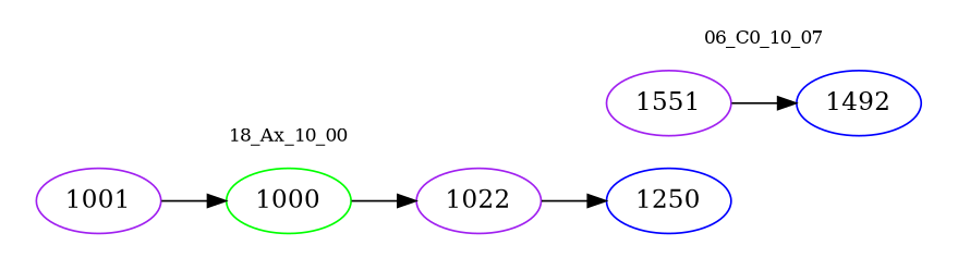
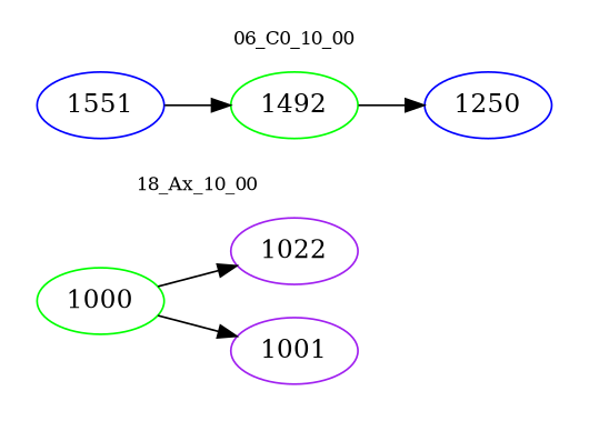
  digraph {
    rankdir=LR
    node [color=purple]
    edge [color=black]
    n1 [label=1001]
    n2 [color=green label=1000]
    n3 [label=1022]
-   n4 [label=1551]
-   n5 [color=blue label=1492]
+   n4 [color=blue label=1551]
+   n5 [color=green label=1492]
    n6 [color=blue label=1250]
    subgraph cluster_1 {
      color=white
      fontsize=10
      label="18_Ax_10_00"
      n1
      n2
      n3
    }
    subgraph cluster_2 {
      color=white
      fontsize=10
-     label="06_C0_10_07"
+     label="06_C0_10_00"
      n4
      n5
      n6
    }
-   n1 -> n2
+   n2 -> n1
    n2 -> n3
    n4 -> n5
-   n3 -> n6
+   n5 -> n6
  }
